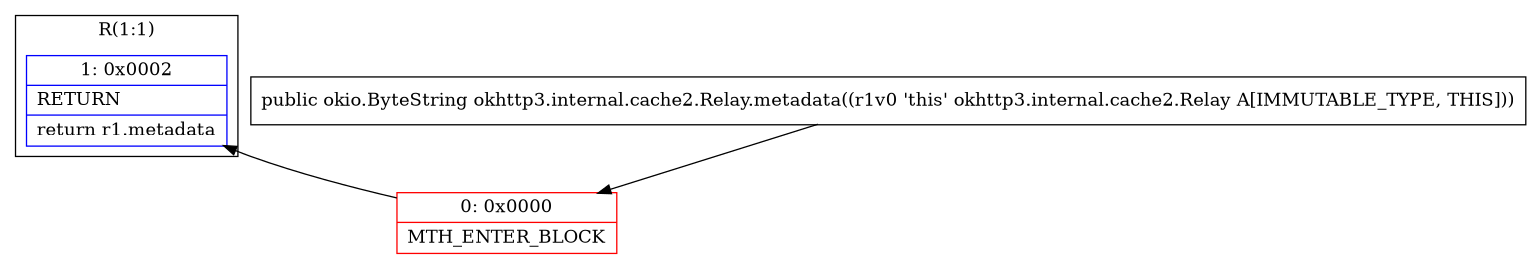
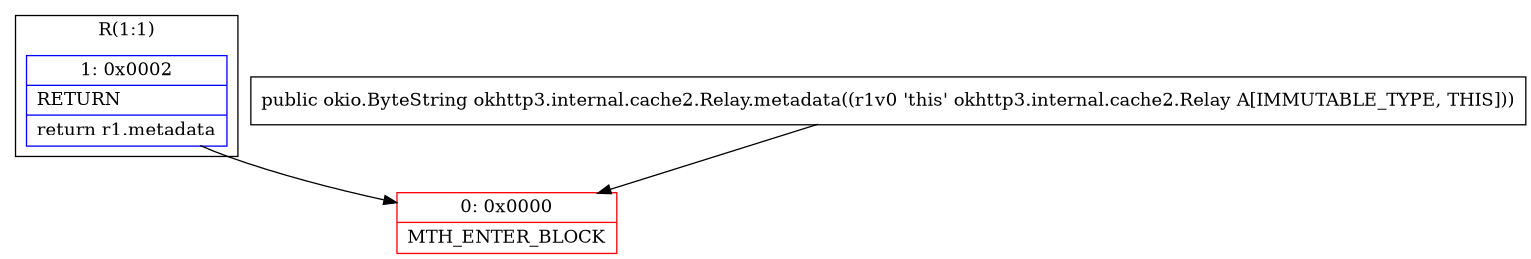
  digraph {
    node [shape=record]
    n1 [color=blue label="{1\:\ 0x0002|RETURN\l|return r1.metadata\l}"]
    n2 [color=red label="{0\:\ 0x0000|MTH_ENTER_BLOCK\l}"]
    n3 [label="{public okio.ByteString okhttp3.internal.cache2.Relay.metadata((r1v0 'this' okhttp3.internal.cache2.Relay A[IMMUTABLE_TYPE, THIS])) }"]
    subgraph cluster_1 {
      label="R(1:1)"
      n1
    }
-   n2 -> n1
+   n1 -> n2
    n3 -> n2
  }
